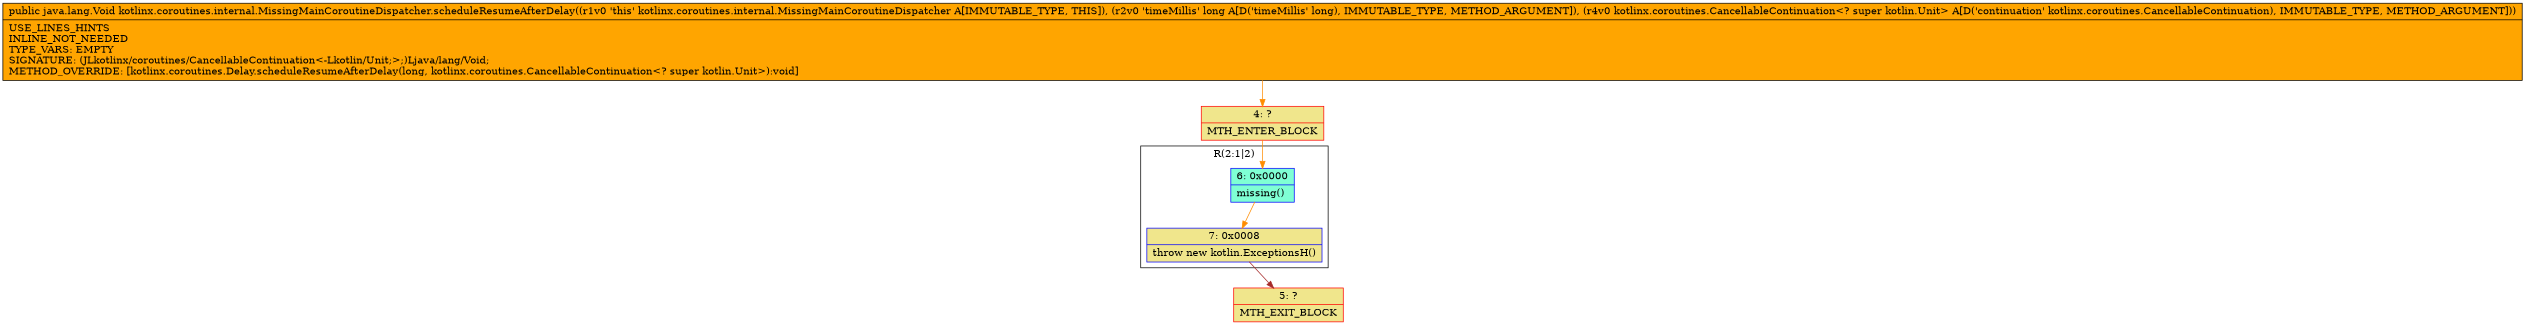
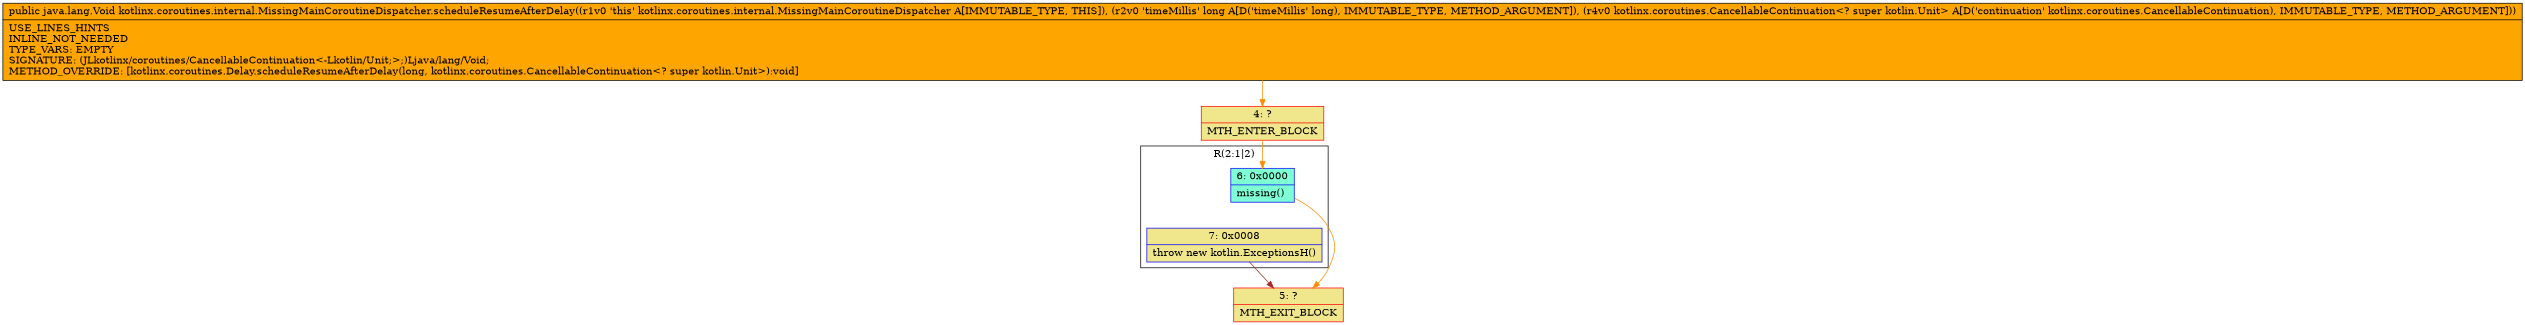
  digraph {
    node [color=blue fillcolor=khaki shape=record style=filled]
    edge [color=darkorange]
    n1 [fillcolor=aquamarine label="{6\:\ 0x0000|missing()\l}"]
    n2 [label="{7\:\ 0x0008|throw new kotlin.ExceptionsH()\l}"]
    n3 [color=red label="{5\:\ ?|MTH_EXIT_BLOCK\l}"]
    n4 [color=red label="{4\:\ ?|MTH_ENTER_BLOCK\l}"]
    n5 [fillcolor=orange label="{public java.lang.Void kotlinx.coroutines.internal.MissingMainCoroutineDispatcher.scheduleResumeAfterDelay((r1v0 'this' kotlinx.coroutines.internal.MissingMainCoroutineDispatcher A[IMMUTABLE_TYPE, THIS]), (r2v0 'timeMillis' long A[D('timeMillis' long), IMMUTABLE_TYPE, METHOD_ARGUMENT]), (r4v0 kotlinx.coroutines.CancellableContinuation\<? super kotlin.Unit\> A[D('continuation' kotlinx.coroutines.CancellableContinuation), IMMUTABLE_TYPE, METHOD_ARGUMENT]))  | USE_LINES_HINTS\lINLINE_NOT_NEEDED\lTYPE_VARS: EMPTY\lSIGNATURE: (JLkotlinx\/coroutines\/CancellableContinuation\<\-Lkotlin\/Unit;\>;)Ljava\/lang\/Void;\lMETHOD_OVERRIDE: [kotlinx.coroutines.Delay.scheduleResumeAfterDelay(long, kotlinx.coroutines.CancellableContinuation\<? super kotlin.Unit\>):void]\l}" color=""]
    subgraph cluster_1 {
      label="R(2:1|2)"
      n1
      n2
    }
-   n1 -> n2
+   n1 -> n3
    n2 -> n3 [color=brown]
    n4 -> n1
    n5 -> n4
  }
